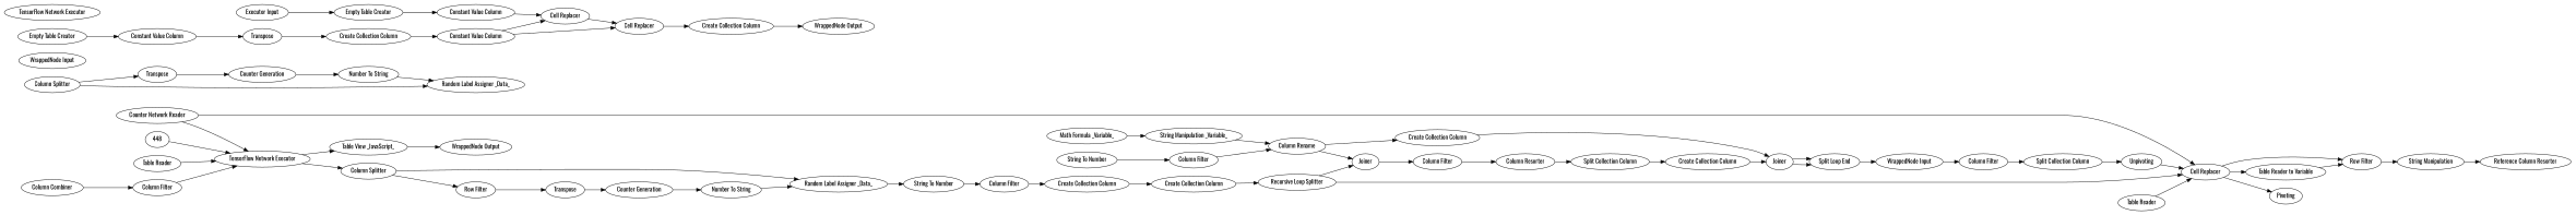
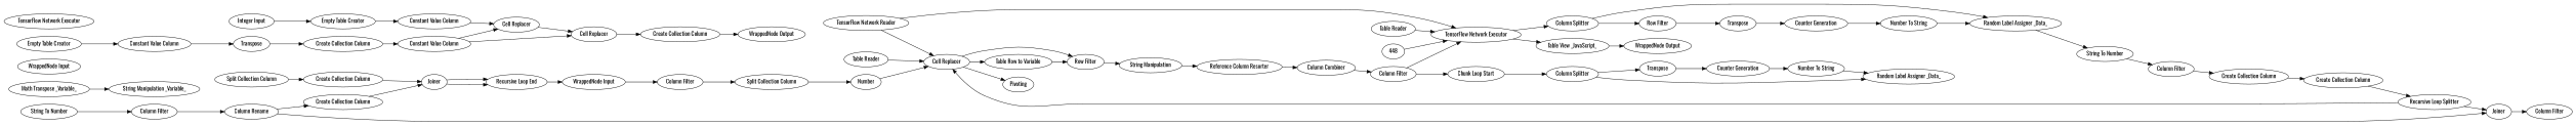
  digraph {
    fontname=Oswald
    rankdir=LR
    node [fontname=Oswald]
    edge [fontname=Oswald]
-   n1 [label="Split Loop End"]
+   n1 [label="Recursive Loop End"]
    n2 [label="WrappedNode Input"]
    n3 [label="Column Filter"]
    n4 [label="Recursive Loop Splitter"]
    n5 [label=Joiner]
    n6 [label="Cell Replacer"]
    n7 [label="Column Filter"]
-   n8 [label="Table Reader to Variable"]
+   n8 [label="Table Row to Variable"]
    n9 [label="Row Filter"]
    n10 [label=Pivoting]
    n11 [label="Create Collection Column"]
    n12 [label=Joiner]
+   n13 [label="Chunk Loop Start"]
    n14 [label="Column Splitter"]
    n15 [label=Transpose]
    n16 [label="Random Label Assigner _Data_"]
    n17 [label="Counter Generation"]
    n18 [label="Number To String"]
    n19 [label="String To Number"]
    n20 [label="Column Filter"]
-   n21 [label="Math Formula _Variable_"]
+   n21 [label="Math Transpose _Variable_"]
    n22 [label="String Manipulation _Variable_"]
    n23 [label="Column Rename"]
-   n24 [label="Counter Network Reader"]
+   n24 [label="TensorFlow Network Reader"]
    n25 [label="TensorFlow Network Executor"]
    n26 [label="Column Splitter"]
    n27 [label="Table View _JavaScript_"]
    n28 [label="Random Label Assigner _Data_"]
    n29 [label="String To Number"]
    n30 [label="Column Filter"]
    n31 [label="Row Filter"]
    n32 [label=Transpose]
    n33 [label="Create Collection Column"]
    n34 [label="Create Collection Column"]
    n35 [label="Counter Generation"]
    n36 [label="Number To String"]
-   n37 [label="Column Resorter"]
    n38 [label="Split Collection Column"]
    n39 [label="Create Collection Column"]
    n40 [label="Table Reader"]
    n41 [label="Split Collection Column"]
    n42 [label="WrappedNode Output"]
    n43 [label="Table Reader"]
    n44 [label="String Manipulation"]
    n45 [label="Reference Column Resorter"]
    n46 [label="Column Combiner"]
    n47 [label="Column Filter"]
-   n48 [label=Unpivoting]
+   n48 [label=Number]
    n49 [label="WrappedNode Input"]
    n50 [label="WrappedNode Output"]
    n51 [label="Empty Table Creator"]
    n52 [label="Constant Value Column"]
    n53 [label=Transpose]
    n54 [label="Create Collection Column"]
    n55 [label="Constant Value Column"]
    n56 [label="Cell Replacer"]
    n57 [label="Cell Replacer"]
    n58 [label="Create Collection Column"]
    n59 [label="Empty Table Creator"]
    n60 [label="Constant Value Column"]
-   n61 [label="Executor Input"]
+   n61 [label="Integer Input"]
    n62 [label="TensorFlow Network Executor"]
    448
    n1 -> n2
    n2 -> n3
    n3 -> n41
    n4 -> n5
    n4 -> n6
    n5 -> n7
    n6 -> n8
    n6 -> n9
    n6 -> n10
-   n7 -> n37
    n8 -> n9
    n9 -> n44
    n11 -> n12
    n12 -> n1
    n12 -> n1
+   n13 -> n14
    n14 -> n15
    n14 -> n16
    n15 -> n17
    n17 -> n18
    n18 -> n16
    n19 -> n20
    n20 -> n23
    n21 -> n22
-   n22 -> n23
    n23 -> n5
    n23 -> n11
    n24 -> n6
    n24 -> n25
    n25 -> n26
    n25 -> n27
    n26 -> n28
    n26 -> n31
    n27 -> n42
    n28 -> n29
    n29 -> n30
    n30 -> n33
    n31 -> n32
    n32 -> n35
    n33 -> n34
    n34 -> n4
    n35 -> n36
    n36 -> n28
-   n37 -> n38
    n38 -> n39
    n39 -> n12
    n40 -> n6
    n41 -> n48
    n43 -> n25
    n44 -> n45
+   n45 -> n46
    n46 -> n47
+   n47 -> n13
    n47 -> n25
    n48 -> n6
    n51 -> n52
    n52 -> n53
    n53 -> n54
    n54 -> n55
    n55 -> n56
    n55 -> n57
    n56 -> n57
    n57 -> n58
    n58 -> n50
    n59 -> n60
    n60 -> n56
    n61 -> n59
    448 -> n25
  }
